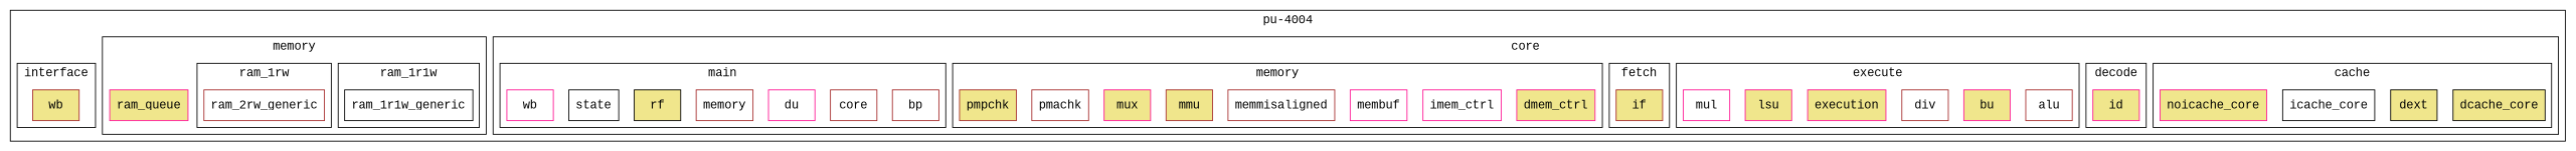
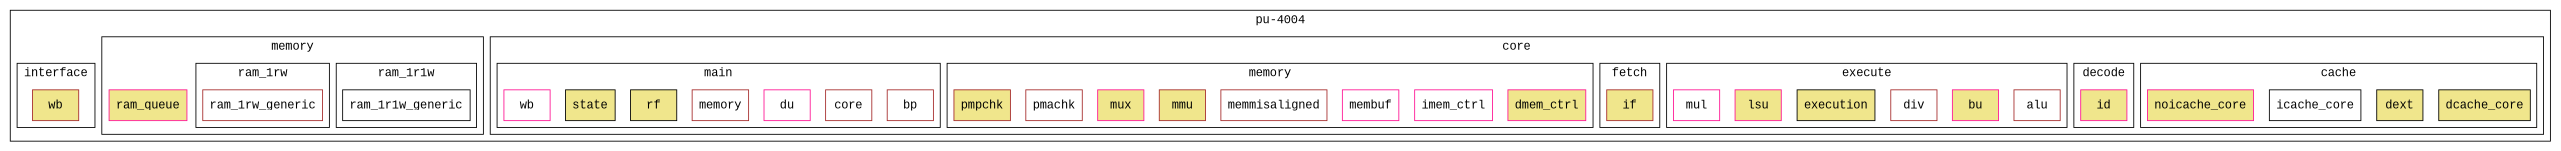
  digraph {
    rankdir=TB
    splines=ortho
    fontname="Liberation Mono"
    node [shape=box style=filled fillcolor=white color=deeppink fontname="Liberation Mono"]
    n1 [label=dcache_core fillcolor=khaki color=black]
    n2 [label=dext fillcolor=khaki color=black]
    n3 [label=icache_core color=black]
    n4 [label=noicache_core fillcolor=khaki]
    n5 [label=id fillcolor=khaki]
    n6 [label=alu color=brown]
    n7 [label=bu fillcolor=khaki]
    n8 [label=div color=brown]
-   n9 [label=execution fillcolor=khaki]
+   n9 [label=execution fillcolor=khaki color=black]
    n10 [label=lsu fillcolor=khaki]
    n11 [label=mul]
    n12 [label=if fillcolor=khaki color=brown]
    n13 [label=dmem_ctrl fillcolor=khaki]
    n14 [label=imem_ctrl]
    n15 [label=membuf]
    n16 [label=memmisaligned color=brown]
    n17 [label=mmu fillcolor=khaki color=brown]
    n18 [label=mux fillcolor=khaki]
    n19 [label=pmachk color=brown]
    n20 [label=pmpchk fillcolor=khaki color=brown]
    n21 [label=bp color=brown]
    n22 [label=core color=brown]
    n23 [label=du]
    n24 [label=memory color=brown]
    n25 [label=rf fillcolor=khaki color=black]
-   n26 [label=state color=black]
+   n26 [label=state fillcolor=khaki color=black]
    n27 [label=wb]
    n28 [label=ram_1r1w_generic color=black]
-   n29 [label=ram_2rw_generic color=brown]
+   n29 [label=ram_1rw_generic color=brown]
    n30 [label=ram_queue fillcolor=khaki]
    n31 [label=wb fillcolor=khaki color=brown]
    subgraph cluster_1 {
      label="pu-4004"
      subgraph cluster_2 {
        label=core
        subgraph cluster_3 {
          label=cache
          n1
          n2
          n3
          n4
        }
        subgraph cluster_4 {
          label=decode
          n5
        }
        subgraph cluster_5 {
          label=execute
          n6
          n7
          n8
          n9
          n10
          n11
        }
        subgraph cluster_6 {
          label=fetch
          n12
        }
        subgraph cluster_7 {
          label=memory
          n13
          n14
          n15
          n16
          n17
          n18
          n19
          n20
        }
        subgraph cluster_8 {
          label=main
          n21
          n22
          n23
          n24
          n25
          n26
          n27
        }
      }
      subgraph cluster_9 {
        label=memory
        n30
        subgraph cluster_10 {
          label=ram_1r1w
          n28
        }
        subgraph cluster_11 {
          label=ram_1rw
          n29
        }
      }
      subgraph cluster_12 {
        label=interface
        n31
      }
    }
  }
